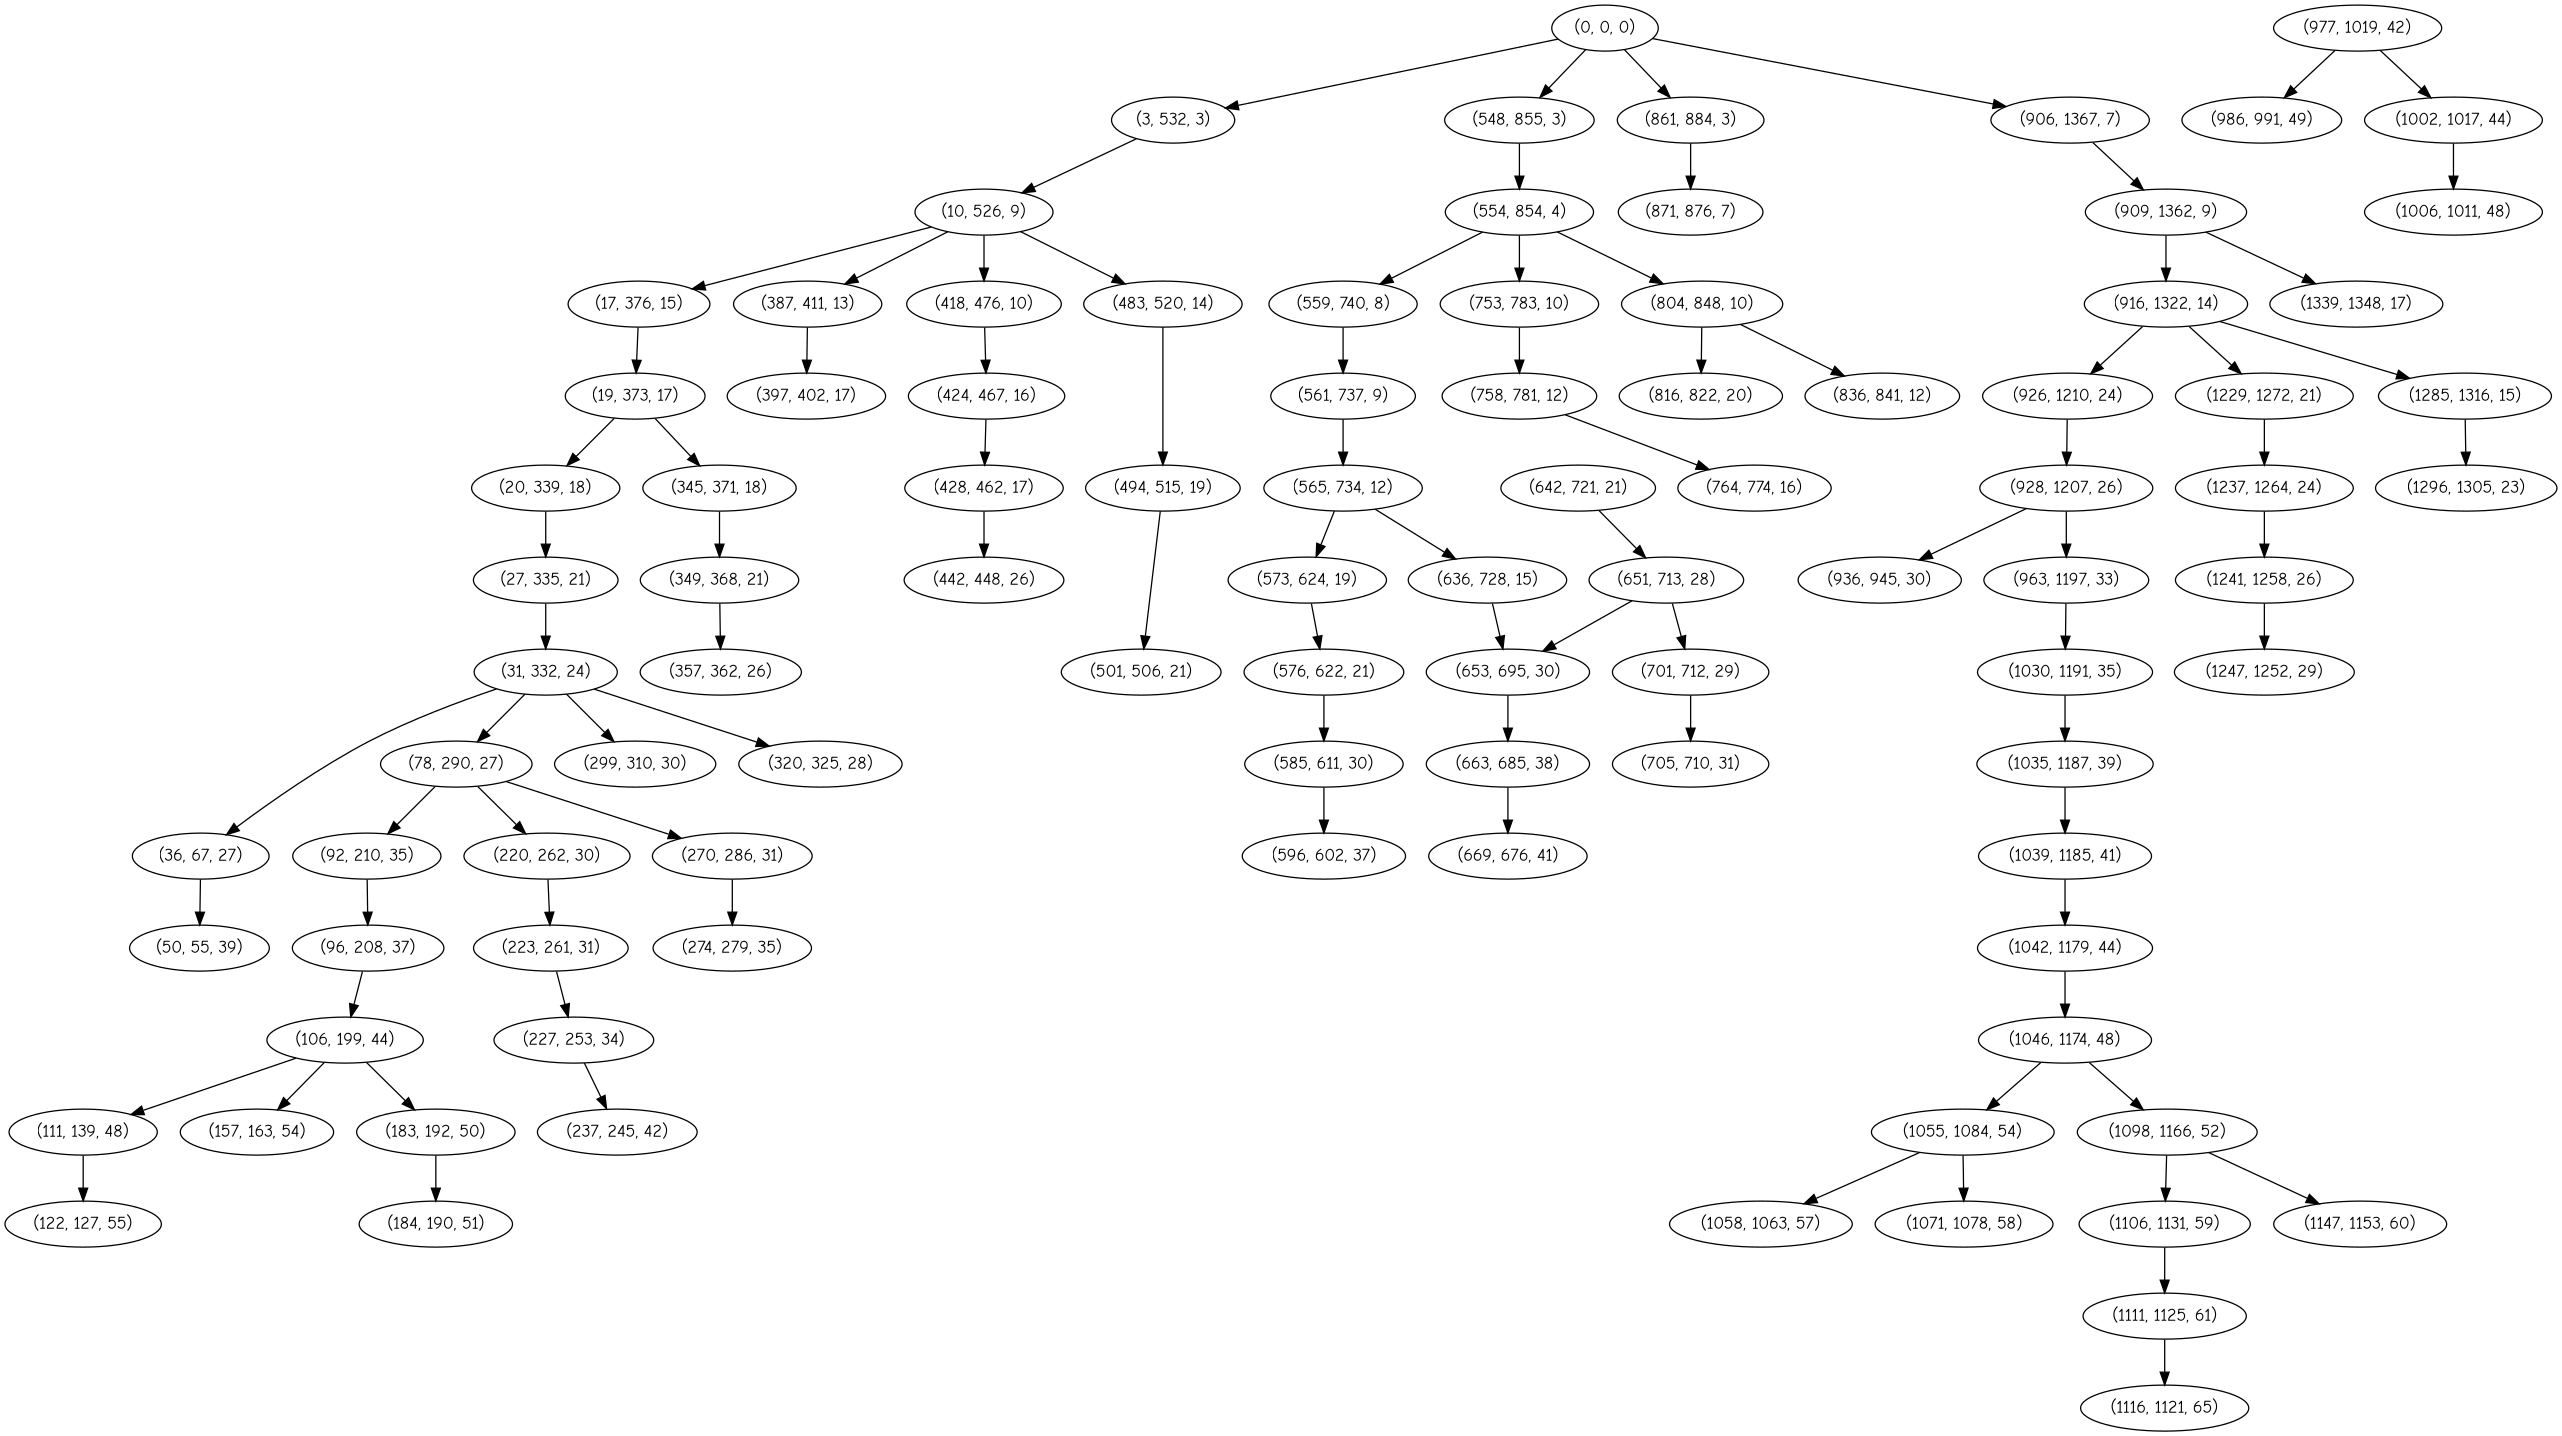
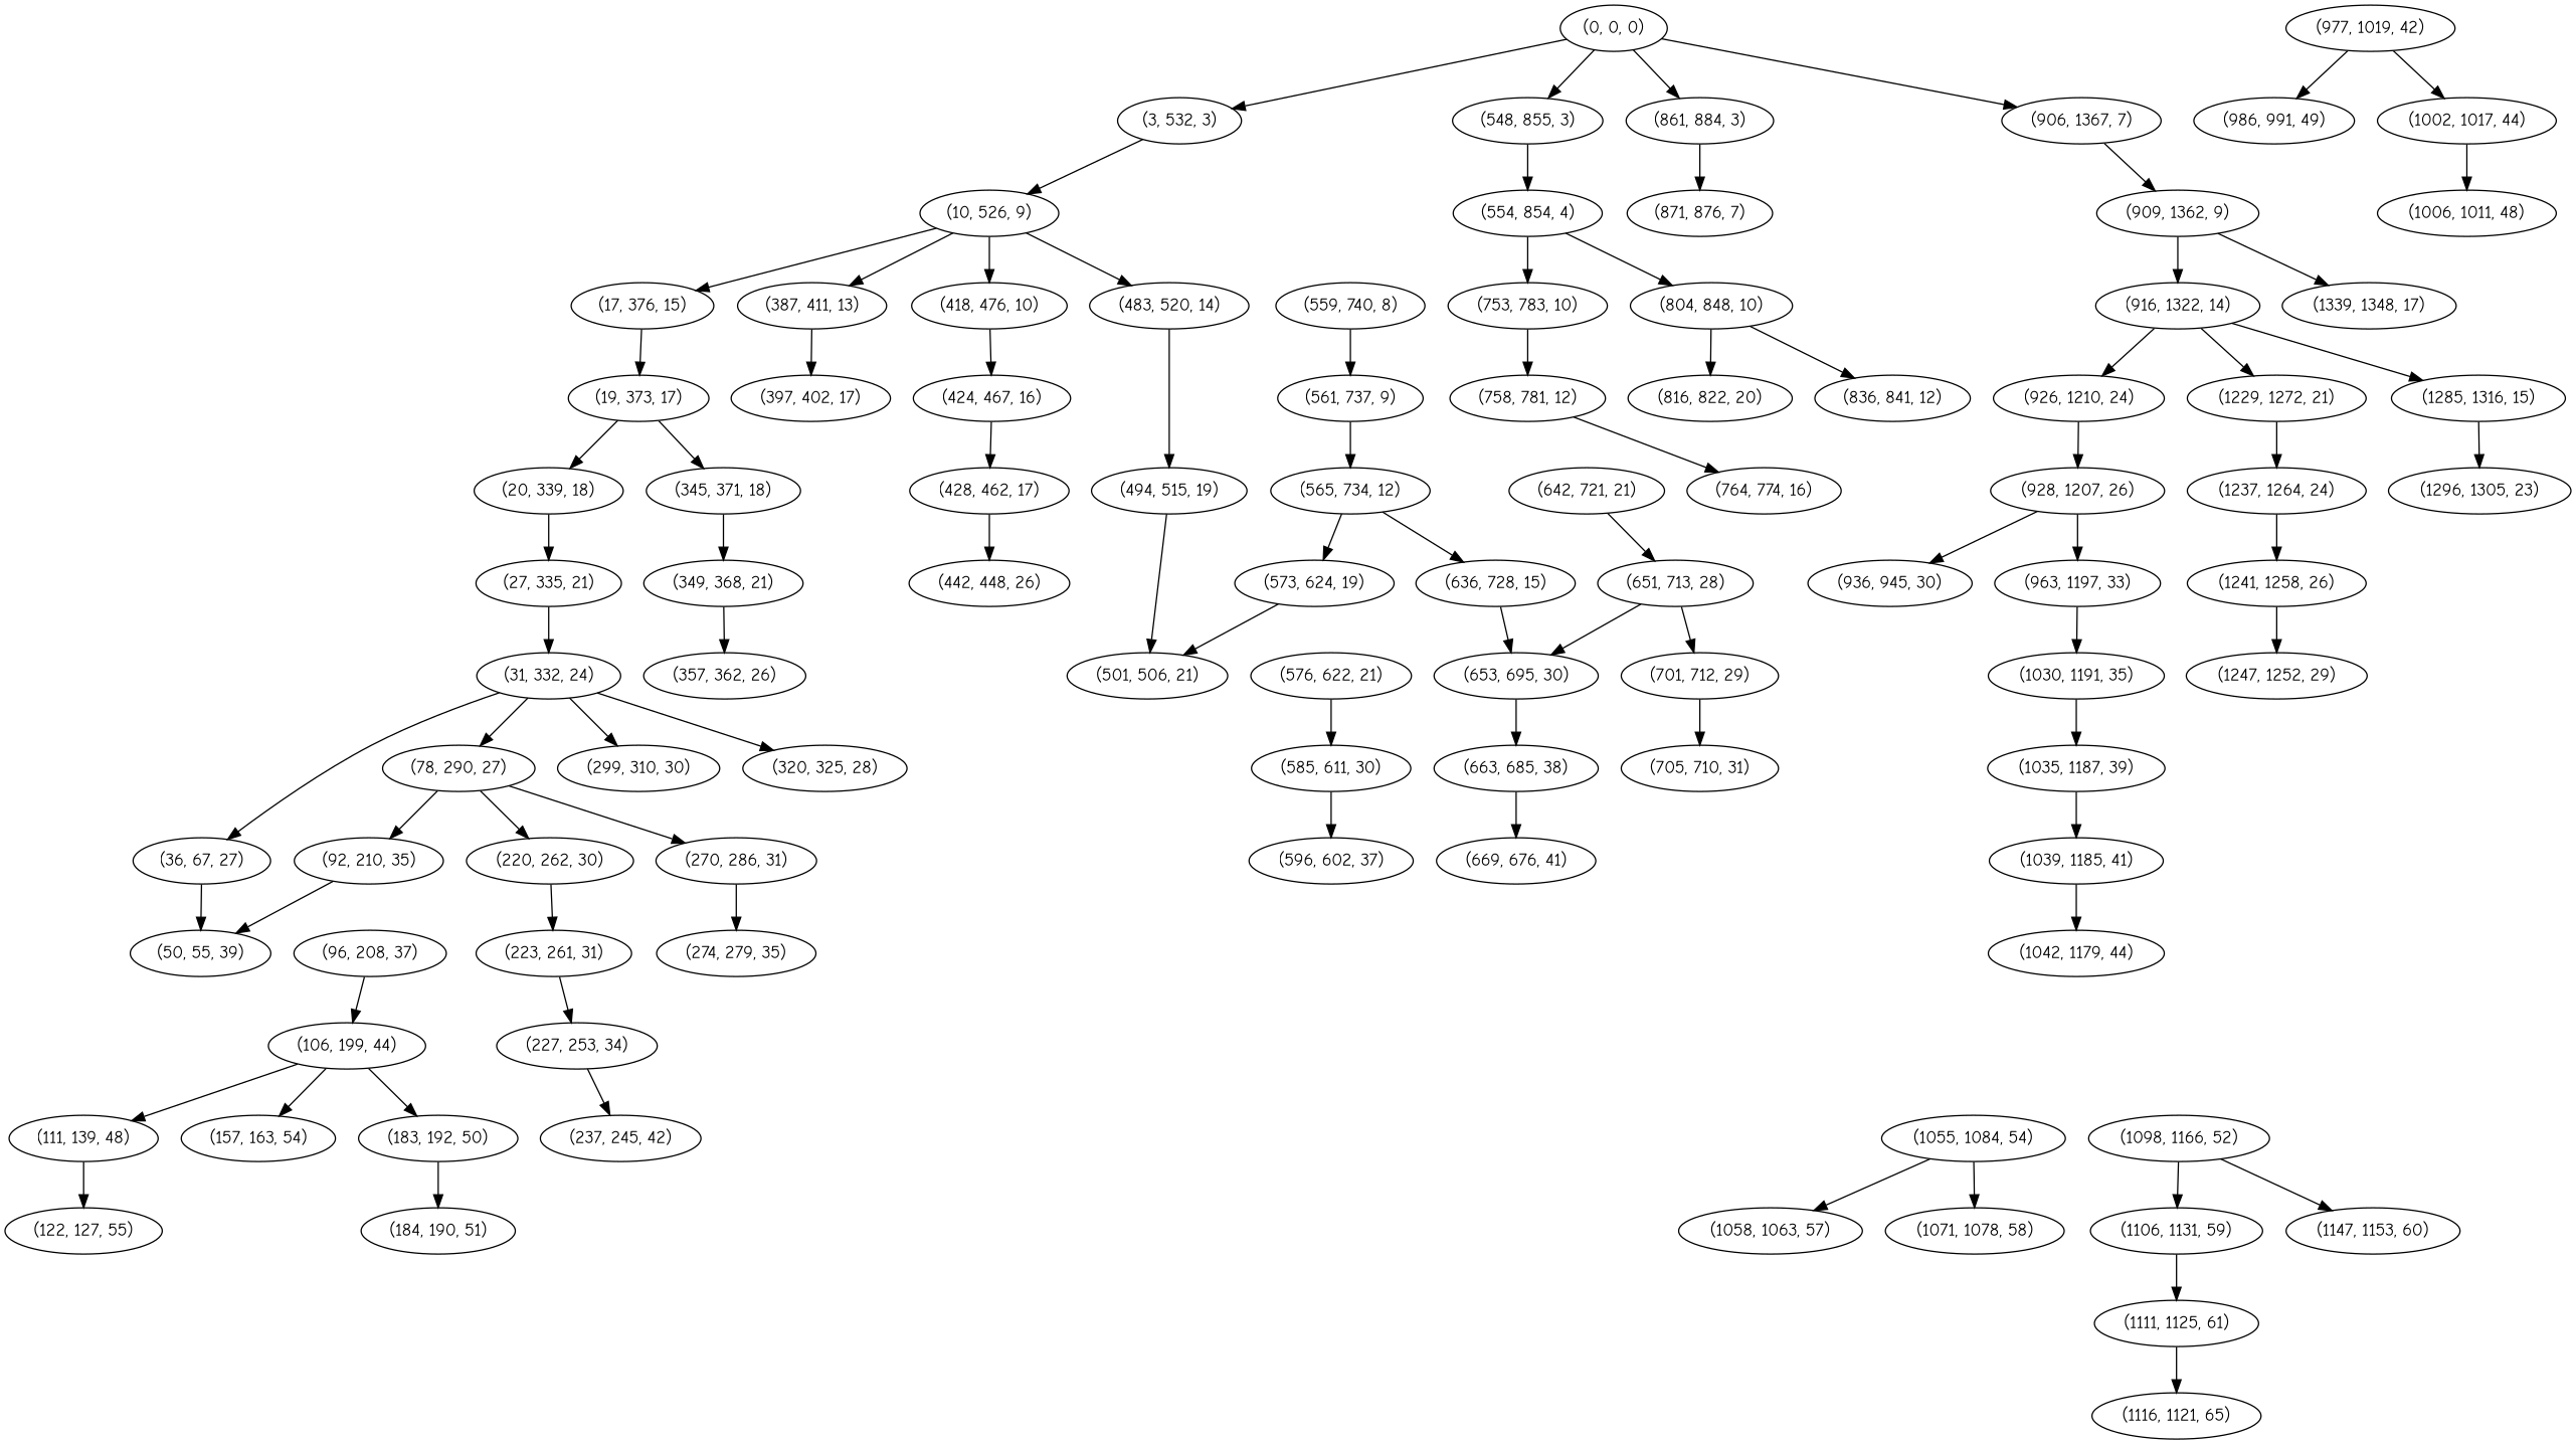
  digraph {
    fontname="Comic Neue"
    node [fontname="Comic Neue"]
    edge [fontname="Comic Neue"]
    "(0, 0, 0)"
    "(3, 532, 3)"
    "(548, 855, 3)"
    "(861, 884, 3)"
    "(906, 1367, 7)"
    "(10, 526, 9)"
    "(554, 854, 4)"
    "(871, 876, 7)"
    "(909, 1362, 9)"
    "(17, 376, 15)"
    "(387, 411, 13)"
    "(418, 476, 10)"
    "(483, 520, 14)"
    "(19, 373, 17)"
    "(397, 402, 17)"
    "(424, 467, 16)"
    "(494, 515, 19)"
    "(20, 339, 18)"
    "(345, 371, 18)"
    "(27, 335, 21)"
    "(349, 368, 21)"
    "(31, 332, 24)"
    "(36, 67, 27)"
    "(78, 290, 27)"
    "(299, 310, 30)"
    "(320, 325, 28)"
    "(50, 55, 39)"
    "(92, 210, 35)"
    "(220, 262, 30)"
    "(270, 286, 31)"
    "(96, 208, 37)"
    "(223, 261, 31)"
    "(274, 279, 35)"
    "(106, 199, 44)"
    "(111, 139, 48)"
    "(157, 163, 54)"
    "(183, 192, 50)"
    "(122, 127, 55)"
    "(184, 190, 51)"
    "(227, 253, 34)"
    "(237, 245, 42)"
    "(357, 362, 26)"
    "(428, 462, 17)"
    "(442, 448, 26)"
    "(501, 506, 21)"
    "(559, 740, 8)"
    "(753, 783, 10)"
    "(804, 848, 10)"
    "(561, 737, 9)"
    "(758, 781, 12)"
    "(816, 822, 20)"
    "(836, 841, 12)"
    "(565, 734, 12)"
    "(573, 624, 19)"
    "(636, 728, 15)"
    "(576, 622, 21)"
    "(653, 695, 30)"
    "(585, 611, 30)"
    "(596, 602, 37)"
    "(642, 721, 21)"
    "(651, 713, 28)"
    "(701, 712, 29)"
    "(663, 685, 38)"
    "(705, 710, 31)"
    "(669, 676, 41)"
    "(764, 774, 16)"
    "(916, 1322, 14)"
    "(1339, 1348, 17)"
    "(926, 1210, 24)"
    "(1229, 1272, 21)"
    "(1285, 1316, 15)"
    "(928, 1207, 26)"
    "(1237, 1264, 24)"
    "(1296, 1305, 23)"
    "(936, 945, 30)"
    "(963, 1197, 33)"
    "(1030, 1191, 35)"
    "(977, 1019, 42)"
    "(986, 991, 49)"
    "(1002, 1017, 44)"
    "(1035, 1187, 39)"
    "(1006, 1011, 48)"
    "(1039, 1185, 41)"
    "(1042, 1179, 44)"
-   "(1046, 1174, 48)"
    "(1055, 1084, 54)"
    "(1098, 1166, 52)"
    "(1058, 1063, 57)"
    "(1071, 1078, 58)"
    "(1106, 1131, 59)"
    "(1147, 1153, 60)"
    "(1111, 1125, 61)"
    "(1116, 1121, 65)"
    "(1241, 1258, 26)"
    "(1247, 1252, 29)"
    "(0, 0, 0)" -> "(3, 532, 3)"
    "(0, 0, 0)" -> "(548, 855, 3)"
    "(0, 0, 0)" -> "(861, 884, 3)"
    "(0, 0, 0)" -> "(906, 1367, 7)"
    "(3, 532, 3)" -> "(10, 526, 9)"
    "(548, 855, 3)" -> "(554, 854, 4)"
    "(861, 884, 3)" -> "(871, 876, 7)"
    "(906, 1367, 7)" -> "(909, 1362, 9)"
    "(10, 526, 9)" -> "(17, 376, 15)"
    "(10, 526, 9)" -> "(387, 411, 13)"
    "(10, 526, 9)" -> "(418, 476, 10)"
    "(10, 526, 9)" -> "(483, 520, 14)"
-   "(554, 854, 4)" -> "(559, 740, 8)"
    "(554, 854, 4)" -> "(753, 783, 10)"
    "(554, 854, 4)" -> "(804, 848, 10)"
    "(909, 1362, 9)" -> "(916, 1322, 14)"
    "(909, 1362, 9)" -> "(1339, 1348, 17)"
    "(17, 376, 15)" -> "(19, 373, 17)"
    "(387, 411, 13)" -> "(397, 402, 17)"
    "(418, 476, 10)" -> "(424, 467, 16)"
    "(483, 520, 14)" -> "(494, 515, 19)"
    "(19, 373, 17)" -> "(20, 339, 18)"
    "(19, 373, 17)" -> "(345, 371, 18)"
    "(424, 467, 16)" -> "(428, 462, 17)"
    "(494, 515, 19)" -> "(501, 506, 21)"
    "(20, 339, 18)" -> "(27, 335, 21)"
    "(345, 371, 18)" -> "(349, 368, 21)"
    "(27, 335, 21)" -> "(31, 332, 24)"
    "(349, 368, 21)" -> "(357, 362, 26)"
    "(31, 332, 24)" -> "(36, 67, 27)"
    "(31, 332, 24)" -> "(78, 290, 27)"
    "(31, 332, 24)" -> "(299, 310, 30)"
    "(31, 332, 24)" -> "(320, 325, 28)"
    "(36, 67, 27)" -> "(50, 55, 39)"
    "(78, 290, 27)" -> "(92, 210, 35)"
    "(78, 290, 27)" -> "(220, 262, 30)"
    "(78, 290, 27)" -> "(270, 286, 31)"
-   "(92, 210, 35)" -> "(96, 208, 37)"
+   "(92, 210, 35)" -> "(50, 55, 39)"
    "(220, 262, 30)" -> "(223, 261, 31)"
    "(270, 286, 31)" -> "(274, 279, 35)"
    "(96, 208, 37)" -> "(106, 199, 44)"
    "(223, 261, 31)" -> "(227, 253, 34)"
    "(106, 199, 44)" -> "(111, 139, 48)"
    "(106, 199, 44)" -> "(157, 163, 54)"
    "(106, 199, 44)" -> "(183, 192, 50)"
    "(111, 139, 48)" -> "(122, 127, 55)"
    "(183, 192, 50)" -> "(184, 190, 51)"
    "(227, 253, 34)" -> "(237, 245, 42)"
    "(428, 462, 17)" -> "(442, 448, 26)"
    "(559, 740, 8)" -> "(561, 737, 9)"
    "(753, 783, 10)" -> "(758, 781, 12)"
    "(804, 848, 10)" -> "(816, 822, 20)"
    "(804, 848, 10)" -> "(836, 841, 12)"
    "(561, 737, 9)" -> "(565, 734, 12)"
    "(758, 781, 12)" -> "(764, 774, 16)"
    "(565, 734, 12)" -> "(573, 624, 19)"
    "(565, 734, 12)" -> "(636, 728, 15)"
-   "(573, 624, 19)" -> "(576, 622, 21)"
+   "(573, 624, 19)" -> "(501, 506, 21)"
    "(636, 728, 15)" -> "(653, 695, 30)"
    "(576, 622, 21)" -> "(585, 611, 30)"
    "(653, 695, 30)" -> "(663, 685, 38)"
    "(585, 611, 30)" -> "(596, 602, 37)"
    "(642, 721, 21)" -> "(651, 713, 28)"
    "(651, 713, 28)" -> "(653, 695, 30)"
    "(651, 713, 28)" -> "(701, 712, 29)"
    "(701, 712, 29)" -> "(705, 710, 31)"
    "(663, 685, 38)" -> "(669, 676, 41)"
    "(916, 1322, 14)" -> "(926, 1210, 24)"
    "(916, 1322, 14)" -> "(1229, 1272, 21)"
    "(916, 1322, 14)" -> "(1285, 1316, 15)"
    "(926, 1210, 24)" -> "(928, 1207, 26)"
    "(1229, 1272, 21)" -> "(1237, 1264, 24)"
    "(1285, 1316, 15)" -> "(1296, 1305, 23)"
    "(928, 1207, 26)" -> "(936, 945, 30)"
    "(928, 1207, 26)" -> "(963, 1197, 33)"
    "(1237, 1264, 24)" -> "(1241, 1258, 26)"
    "(963, 1197, 33)" -> "(1030, 1191, 35)"
    "(1030, 1191, 35)" -> "(1035, 1187, 39)"
    "(977, 1019, 42)" -> "(986, 991, 49)"
    "(977, 1019, 42)" -> "(1002, 1017, 44)"
    "(1002, 1017, 44)" -> "(1006, 1011, 48)"
    "(1035, 1187, 39)" -> "(1039, 1185, 41)"
    "(1039, 1185, 41)" -> "(1042, 1179, 44)"
-   "(1042, 1179, 44)" -> "(1046, 1174, 48)"
-   "(1046, 1174, 48)" -> "(1055, 1084, 54)"
-   "(1046, 1174, 48)" -> "(1098, 1166, 52)"
    "(1055, 1084, 54)" -> "(1058, 1063, 57)"
    "(1055, 1084, 54)" -> "(1071, 1078, 58)"
    "(1098, 1166, 52)" -> "(1106, 1131, 59)"
    "(1098, 1166, 52)" -> "(1147, 1153, 60)"
    "(1106, 1131, 59)" -> "(1111, 1125, 61)"
    "(1111, 1125, 61)" -> "(1116, 1121, 65)"
    "(1241, 1258, 26)" -> "(1247, 1252, 29)"
  }
